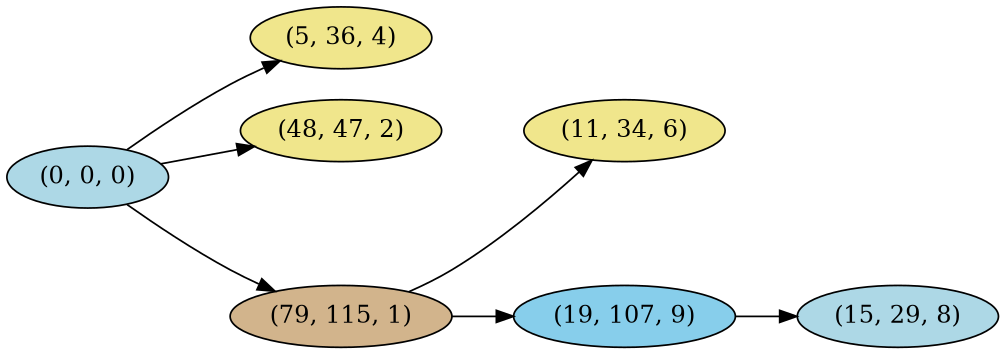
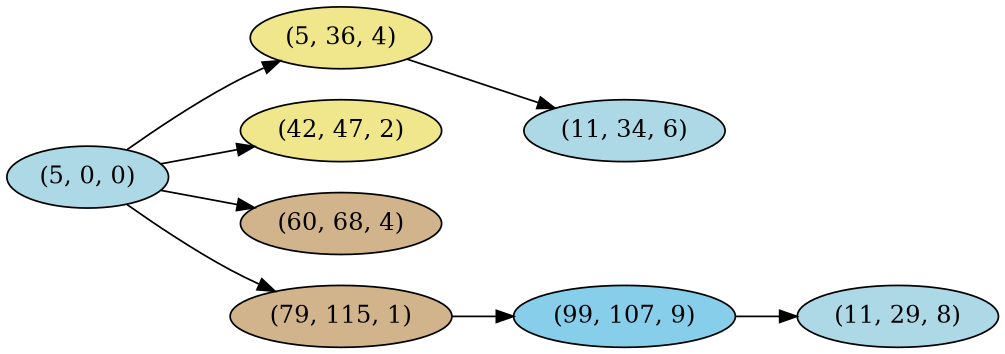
  digraph {
    rankdir=LR
    node [fillcolor=khaki style=filled]
-   "(0, 0, 0)" [fillcolor=lightblue]
+   "(0, 0, 0)" [fillcolor=lightblue label="(5, 0, 0)"]
    "(5, 36, 4)"
-   "(42, 47, 2)" [label="(48, 47, 2)"]
+   "(42, 47, 2)"
+   "(60, 68, 4)" [fillcolor=tan]
    n5 [fillcolor=tan label="(79, 115, 1)"]
-   "(11, 34, 6)"
-   "(99, 107, 9)" [fillcolor=skyblue label="(19, 107, 9)"]
-   "(15, 29, 8)" [fillcolor=lightblue]
+   "(11, 34, 6)" [fillcolor=lightblue]
+   "(99, 107, 9)" [fillcolor=skyblue]
+   "(15, 29, 8)" [fillcolor=lightblue label="(11, 29, 8)"]
    "(0, 0, 0)" -> "(5, 36, 4)"
    "(0, 0, 0)" -> "(42, 47, 2)"
+   "(0, 0, 0)" -> "(60, 68, 4)"
    "(0, 0, 0)" -> n5
-   n5 -> "(11, 34, 6)"
+   "(5, 36, 4)" -> "(11, 34, 6)"
    n5 -> "(99, 107, 9)"
    "(99, 107, 9)" -> "(15, 29, 8)"
  }
